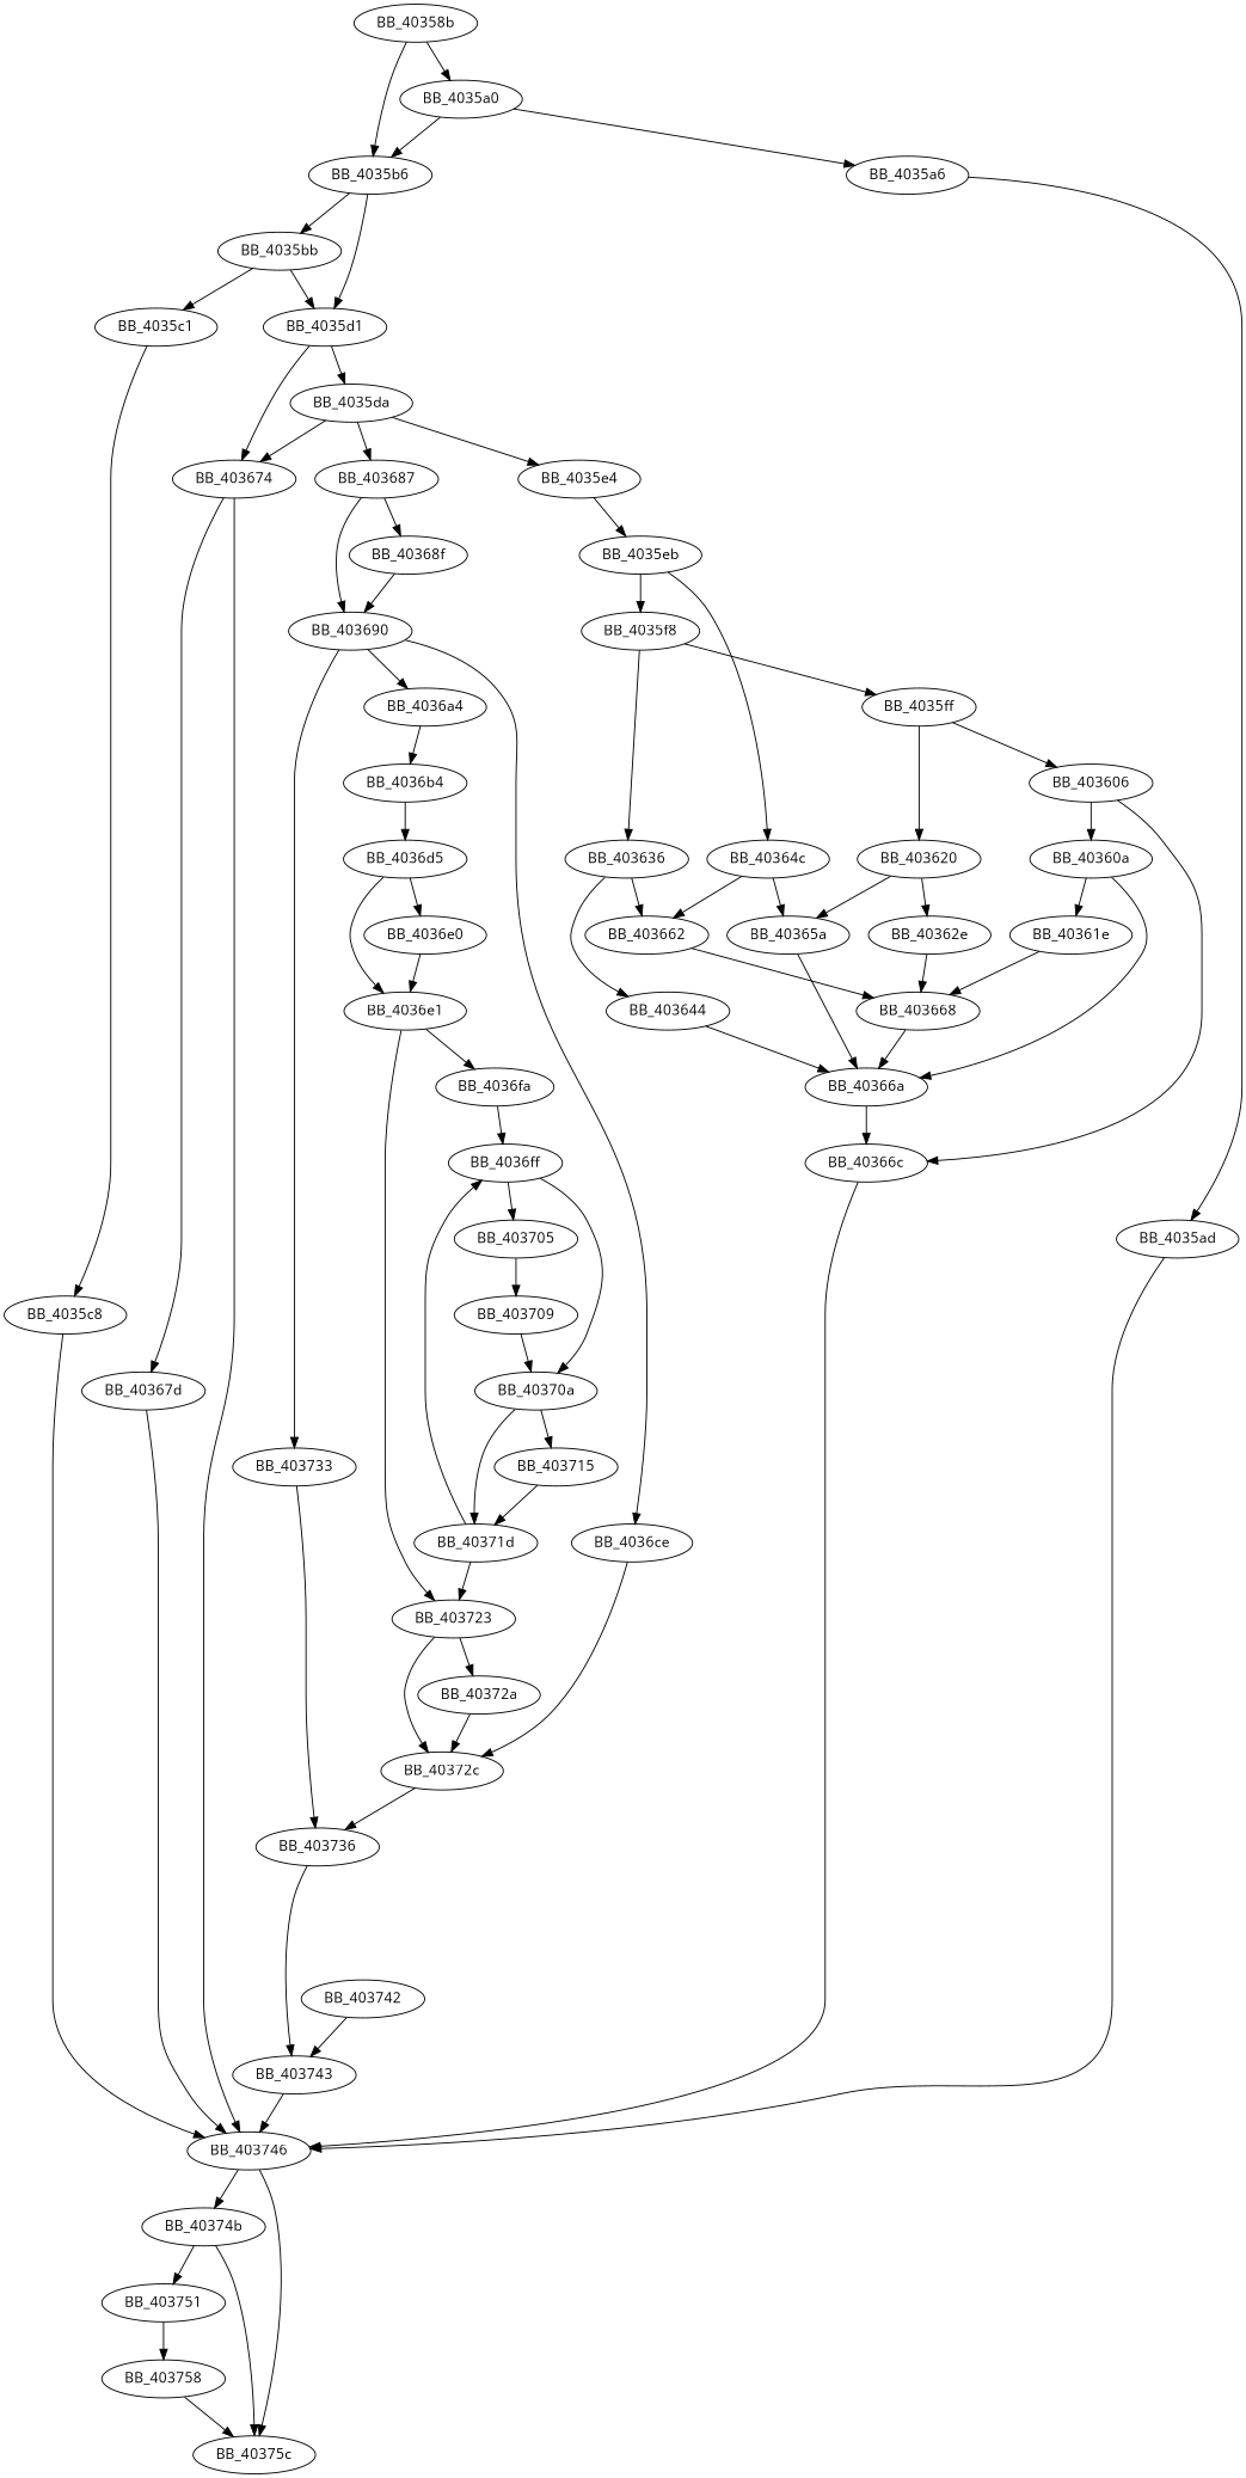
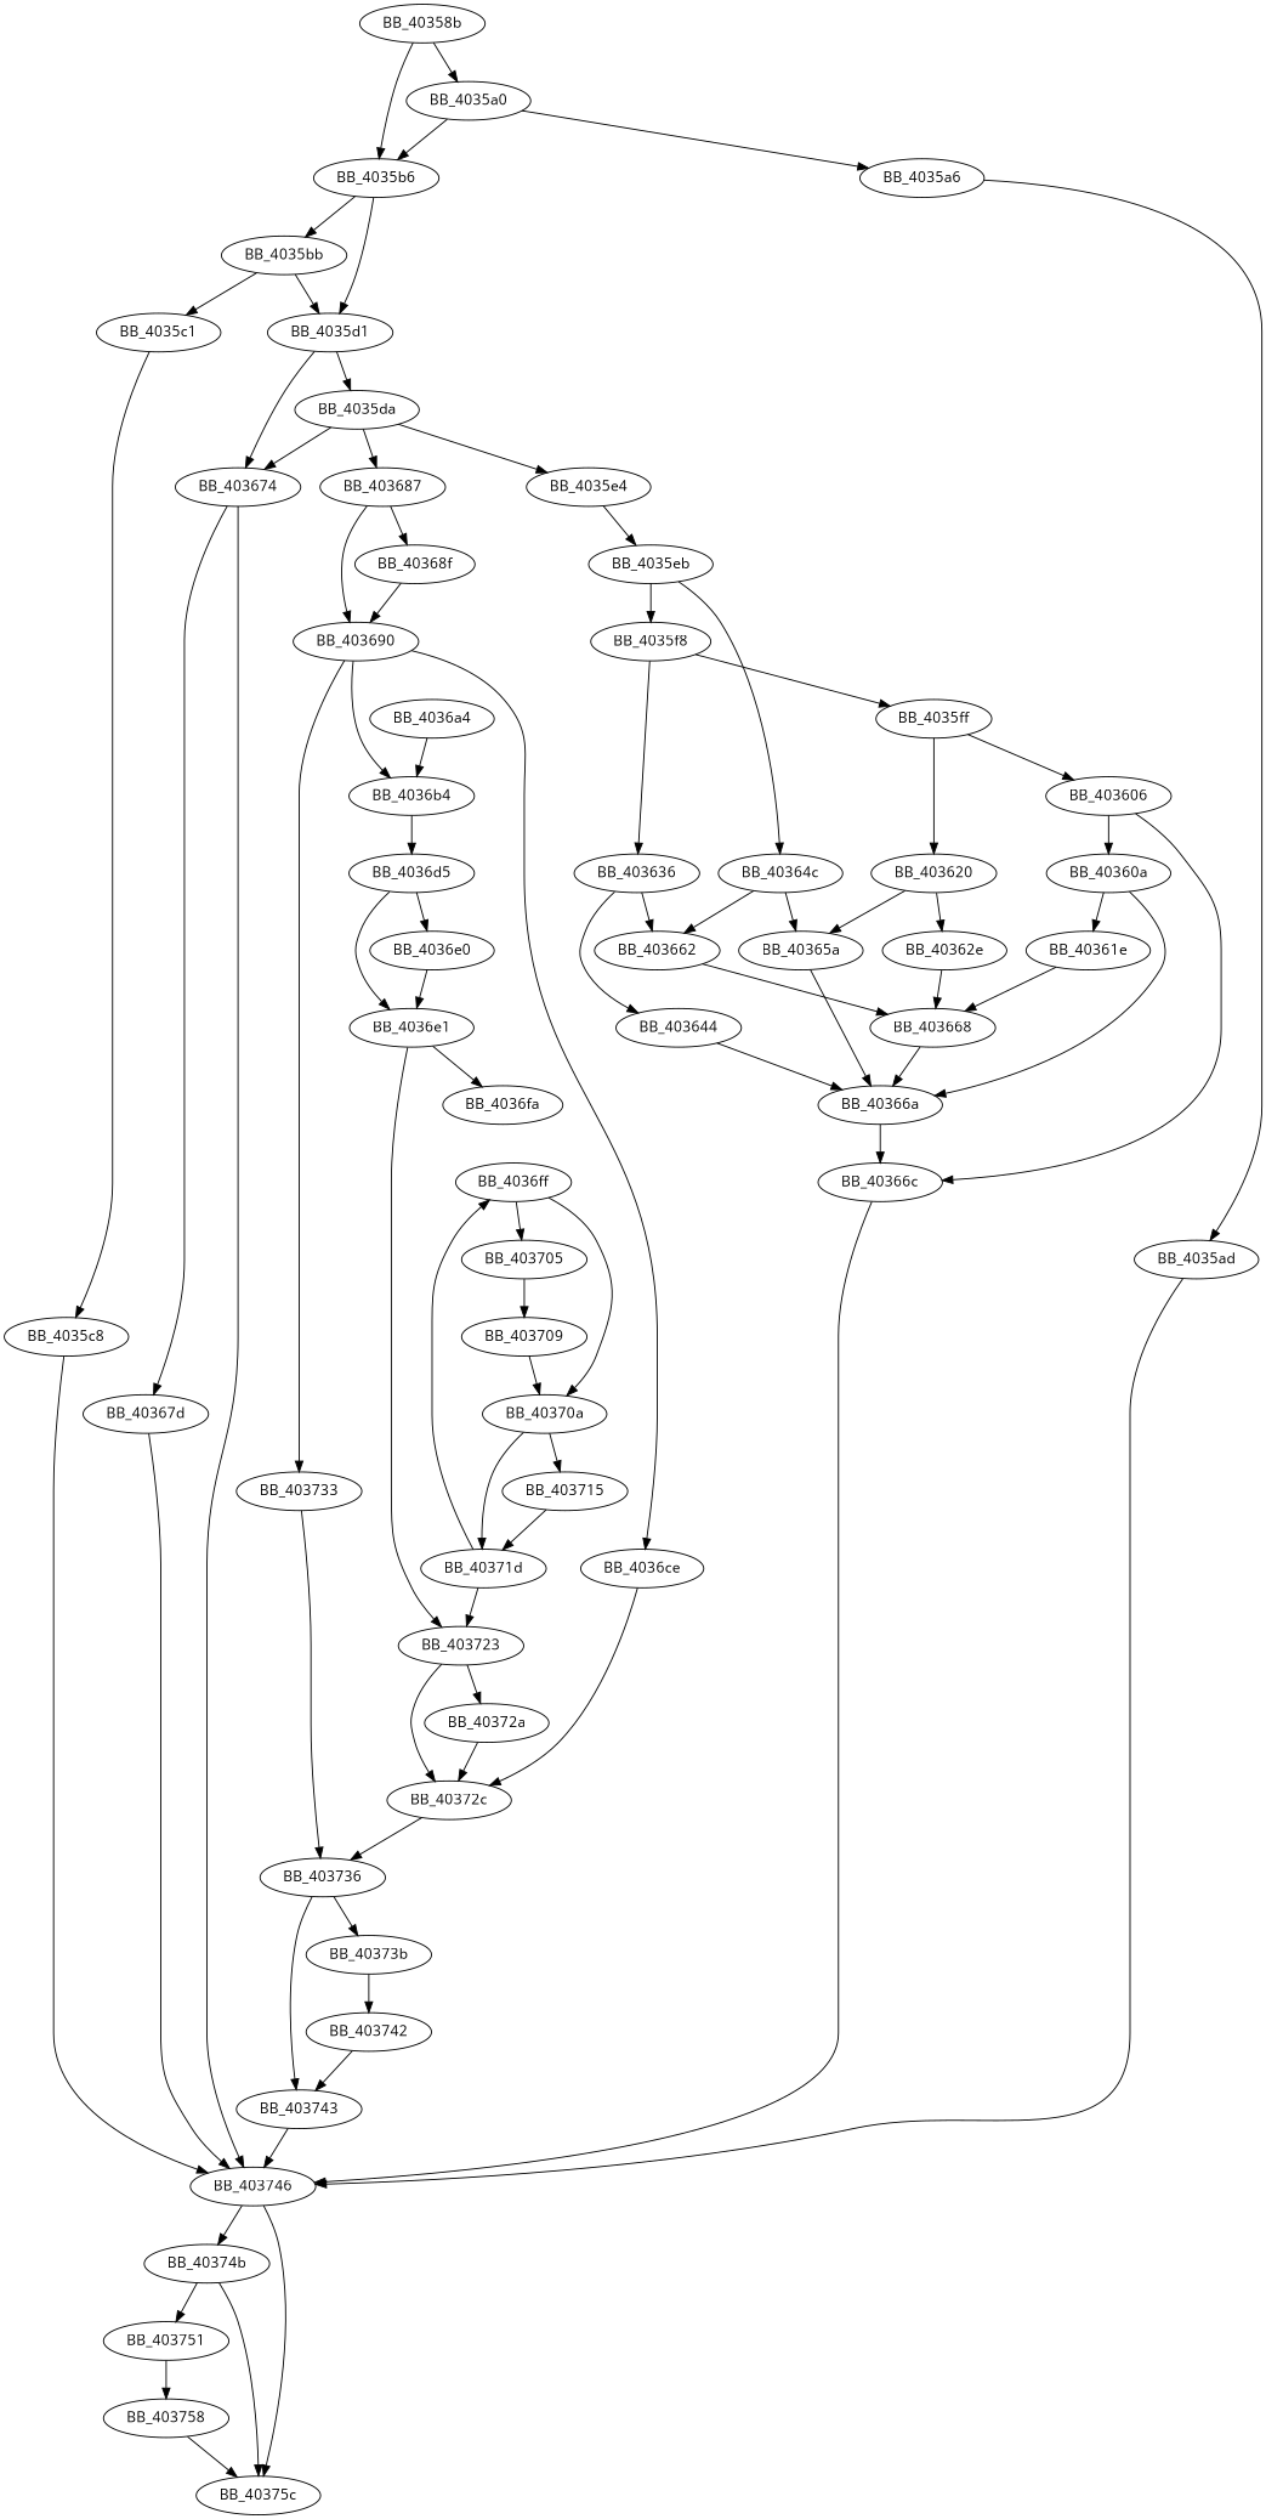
  digraph {
    fontname="Open Sans"
    node [fontname="Open Sans"]
    edge [fontname="Open Sans"]
    BB_40358b
    BB_4035a0
    BB_4035b6
    BB_4035a6
    BB_4035bb
    BB_4035d1
    BB_4035ad
    BB_4035c1
    BB_4035da
    BB_403674
    BB_403746
    BB_40374b
    BB_40375c
    BB_403751
    BB_4035c8
    BB_4035e4
    BB_403687
    BB_40367d
    BB_4035eb
    BB_4035f8
    BB_40364c
    BB_4035ff
    BB_403636
    BB_40365a
    BB_403662
    BB_403606
    BB_403620
    BB_403644
    BB_40366a
    BB_403668
    BB_40360a
    BB_40366c
    BB_40362e
    BB_40361e
    BB_40368f
    BB_403690
    BB_4036a4
    BB_403733
    BB_4036ce
    BB_4036b4
    BB_403736
    BB_4036d5
+   BB_40373b
    BB_403743
    BB_40372c
    BB_4036e0
    BB_4036e1
    BB_4036fa
    BB_403723
    BB_4036ff
    BB_40372a
    BB_403705
    BB_40370a
    BB_403709
    BB_403715
    BB_40371d
    BB_403742
    BB_403758
    BB_40358b -> BB_4035a0
    BB_40358b -> BB_4035b6
    BB_4035a0 -> BB_4035b6
    BB_4035a0 -> BB_4035a6
    BB_4035b6 -> BB_4035bb
    BB_4035b6 -> BB_4035d1
    BB_4035a6 -> BB_4035ad
    BB_4035bb -> BB_4035d1
    BB_4035bb -> BB_4035c1
    BB_4035d1 -> BB_4035da
    BB_4035d1 -> BB_403674
    BB_4035ad -> BB_403746
    BB_4035c1 -> BB_4035c8
    BB_4035da -> BB_403674
    BB_4035da -> BB_4035e4
    BB_4035da -> BB_403687
    BB_403674 -> BB_403746
    BB_403674 -> BB_40367d
    BB_403746 -> BB_40374b
    BB_403746 -> BB_40375c
    BB_40374b -> BB_40375c
    BB_40374b -> BB_403751
    BB_403751 -> BB_403758
    BB_4035c8 -> BB_403746
    BB_4035e4 -> BB_4035eb
    BB_403687 -> BB_40368f
    BB_403687 -> BB_403690
    BB_40367d -> BB_403746
    BB_4035eb -> BB_4035f8
    BB_4035eb -> BB_40364c
    BB_4035f8 -> BB_4035ff
    BB_4035f8 -> BB_403636
    BB_40364c -> BB_40365a
    BB_40364c -> BB_403662
    BB_4035ff -> BB_403606
    BB_4035ff -> BB_403620
    BB_403636 -> BB_403662
    BB_403636 -> BB_403644
    BB_40365a -> BB_40366a
    BB_403662 -> BB_403668
    BB_403606 -> BB_40360a
    BB_403606 -> BB_40366c
    BB_403620 -> BB_40365a
    BB_403620 -> BB_40362e
    BB_403644 -> BB_40366a
    BB_40366a -> BB_40366c
    BB_403668 -> BB_40366a
    BB_40360a -> BB_40366a
    BB_40360a -> BB_40361e
    BB_40366c -> BB_403746
    BB_40362e -> BB_403668
    BB_40361e -> BB_403668
    BB_40368f -> BB_403690
-   BB_403690 -> BB_4036a4
+   BB_403690 -> BB_4036b4
    BB_403690 -> BB_403733
    BB_403690 -> BB_4036ce
    BB_4036a4 -> BB_4036b4
    BB_403733 -> BB_403736
    BB_4036ce -> BB_40372c
    BB_4036b4 -> BB_4036d5
+   BB_403736 -> BB_40373b
    BB_403736 -> BB_403743
    BB_4036d5 -> BB_4036e0
    BB_4036d5 -> BB_4036e1
+   BB_40373b -> BB_403742
    BB_403743 -> BB_403746
    BB_40372c -> BB_403736
    BB_4036e0 -> BB_4036e1
    BB_4036e1 -> BB_4036fa
    BB_4036e1 -> BB_403723
-   BB_4036fa -> BB_4036ff
    BB_403723 -> BB_40372c
    BB_403723 -> BB_40372a
    BB_4036ff -> BB_403705
    BB_4036ff -> BB_40370a
    BB_40372a -> BB_40372c
    BB_403705 -> BB_403709
    BB_40370a -> BB_403715
    BB_40370a -> BB_40371d
    BB_403709 -> BB_40370a
    BB_403715 -> BB_40371d
    BB_40371d -> BB_403723
    BB_40371d -> BB_4036ff
    BB_403742 -> BB_403743
    BB_403758 -> BB_40375c
  }
